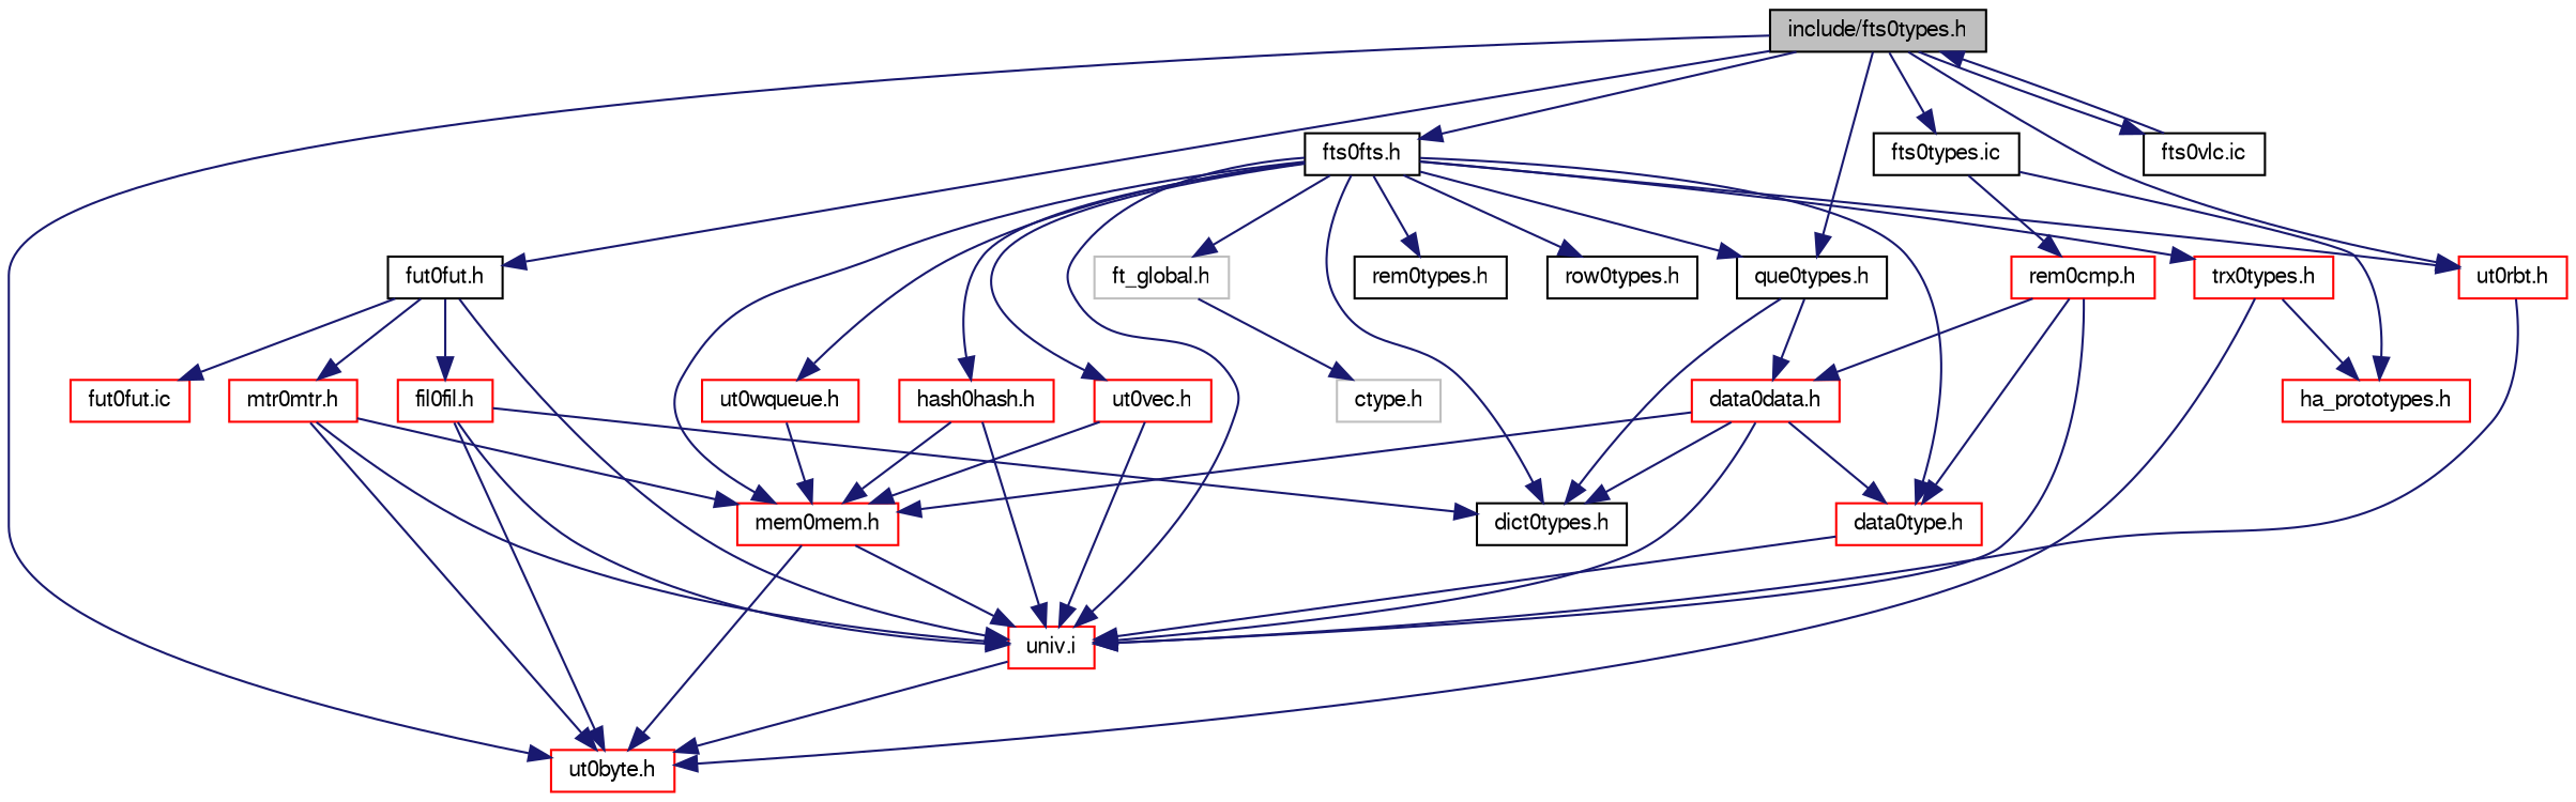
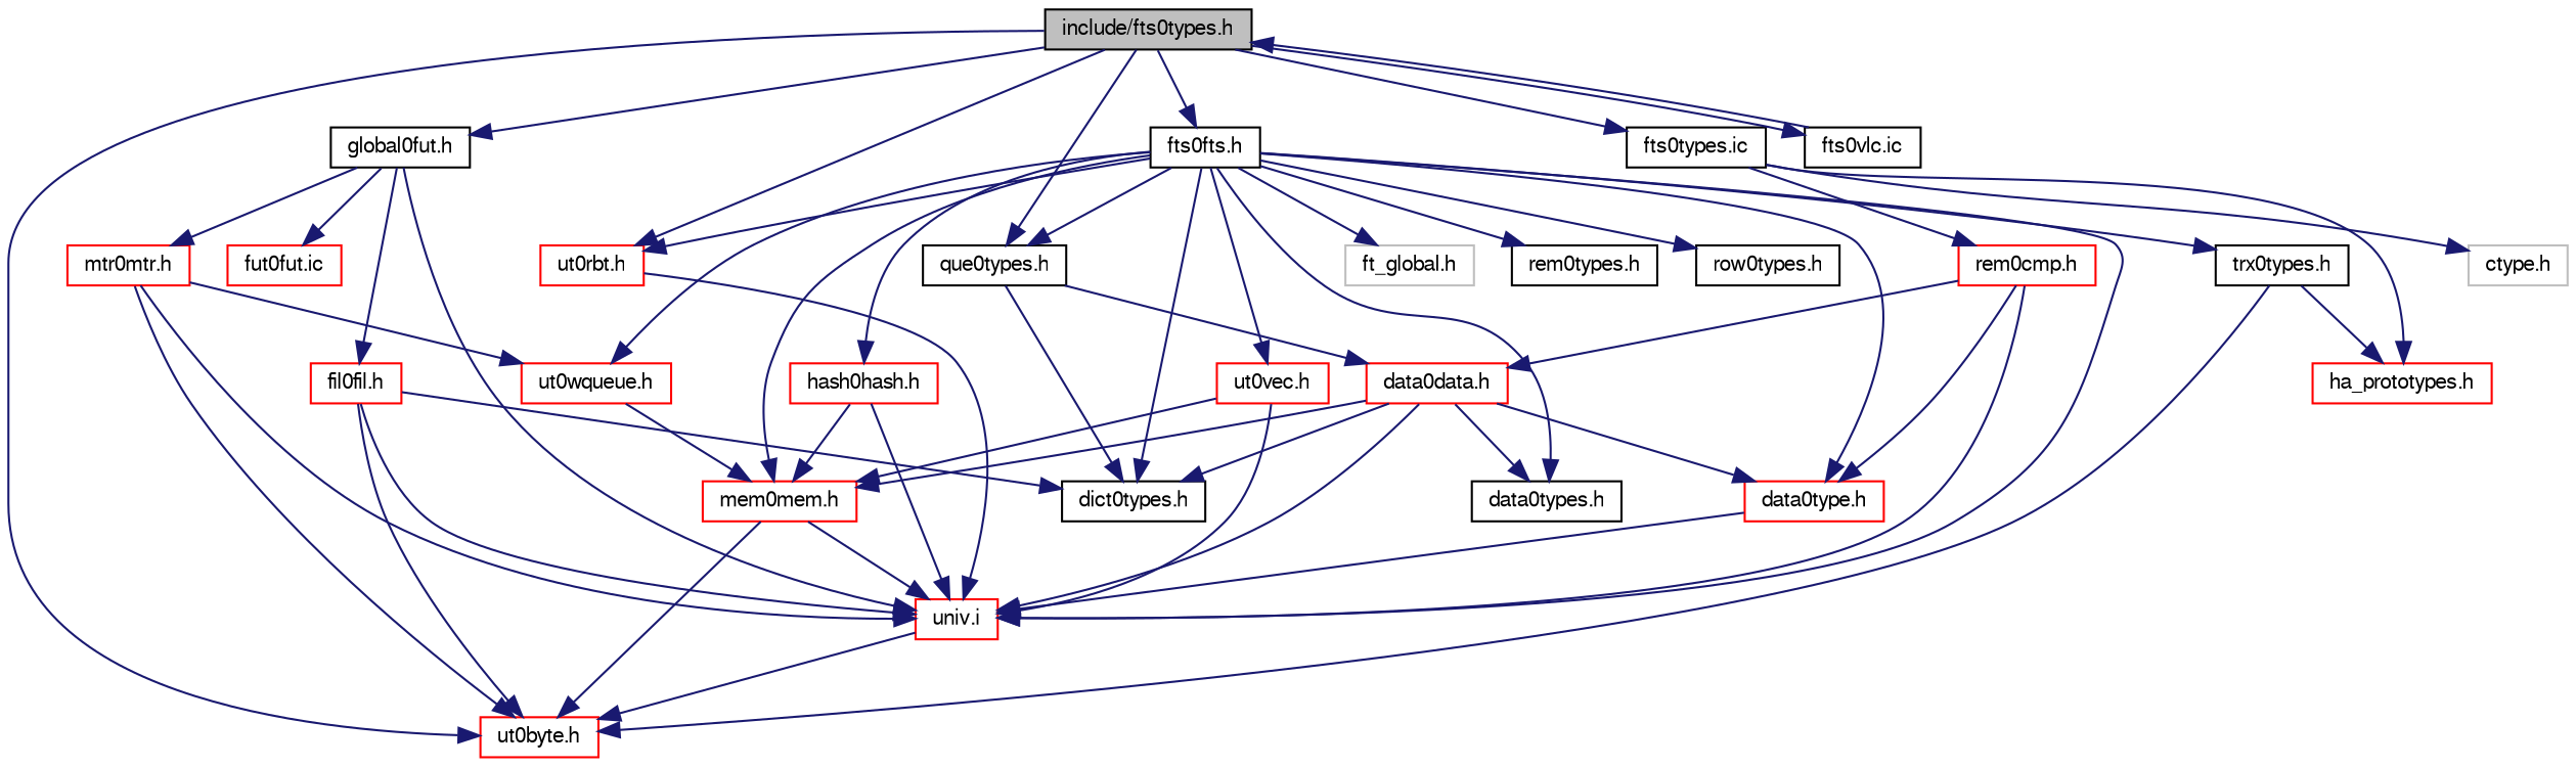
  digraph {
    node [color=red fontname=FreeSans fontsize=10 shape=record]
    edge [color=midnightblue fontname=FreeSans fontsize=10 labelfontname=FreeSans labelfontsize=10 style=solid]
    n1 [color=black fillcolor=grey75 fontcolor=black height=0.2 label="include/fts0types.h" style=filled width=0.4]
    n2 [color=black height=0.2 label="que0types.h" width=0.4]
    n3 [height=0.2 label="ut0byte.h" width=0.4]
-   n4 [color=black height=0.2 label="fut0fut.h" width=0.4]
+   n4 [color=black height=0.2 label="global0fut.h" width=0.4]
    n5 [height=0.2 label="ut0rbt.h" width=0.4]
    n6 [color=black height=0.2 label="fts0fts.h" width=0.4]
    n7 [color=black height=0.2 label="fts0types.ic" width=0.4]
    n8 [color=black height=0.2 label="fts0vlc.ic" width=0.4]
    n9 [height=0.2 label="data0data.h" width=0.4]
    n10 [color=black height=0.2 label="dict0types.h" width=0.4]
    n11 [height=0.2 label="univ.i" width=0.4]
    n12 [height=0.2 label="fil0fil.h" width=0.4]
    n13 [height=0.2 label="mtr0mtr.h" width=0.4]
    n14 [height=0.2 label="fut0fut.ic" width=0.4]
+   n15 [color=black height=0.2 label="data0types.h" width=0.4]
    n16 [height=0.2 label="data0type.h" width=0.4]
    n17 [height=0.2 label="mem0mem.h" width=0.4]
    n18 [height=0.2 label="hash0hash.h" width=0.4]
    n19 [color=black height=0.2 label="rem0types.h" width=0.4]
    n20 [color=black height=0.2 label="row0types.h" width=0.4]
-   n21 [height=0.2 label="trx0types.h" width=0.4]
+   n21 [color=black height=0.2 label="trx0types.h" width=0.4]
    n22 [height=0.2 label="ut0vec.h" width=0.4]
    n23 [height=0.2 label="ut0wqueue.h" width=0.4]
    n24 [color=grey75 height=0.2 label="ft_global.h" width=0.4]
    n25 [color=grey75 height=0.2 label="ctype.h" width=0.4]
    n26 [height=0.2 label="rem0cmp.h" width=0.4]
    n27 [height=0.2 label="ha_prototypes.h" width=0.4]
    n1 -> n2
    n1 -> n3
    n1 -> n4
    n1 -> n5
    n1 -> n6
    n1 -> n7
    n1 -> n8
    n2 -> n9
    n2 -> n10
    n4 -> n11
    n4 -> n12
    n4 -> n13
    n4 -> n14
    n5 -> n11
    n6 -> n2
    n6 -> n5
    n6 -> n10
    n6 -> n11
+   n6 -> n15
    n6 -> n16
    n6 -> n17
    n6 -> n18
    n6 -> n19
    n6 -> n20
    n6 -> n21
    n6 -> n22
    n6 -> n23
    n6 -> n24
-   n24 -> n25
+   n7 -> n25
    n7 -> n26
    n7 -> n27
    n8 -> n1
    n9 -> n10
    n9 -> n11
+   n9 -> n15
    n9 -> n16
    n9 -> n17
    n11 -> n3
    n12 -> n3
    n12 -> n10
    n12 -> n11
    n13 -> n3
    n13 -> n11
-   n13 -> n17
+   n13 -> n23
    n16 -> n11
    n17 -> n3
    n17 -> n11
    n18 -> n11
    n18 -> n17
    n21 -> n3
    n21 -> n27
    n22 -> n11
    n22 -> n17
    n23 -> n17
    n26 -> n9
    n26 -> n11
    n26 -> n16
  }
